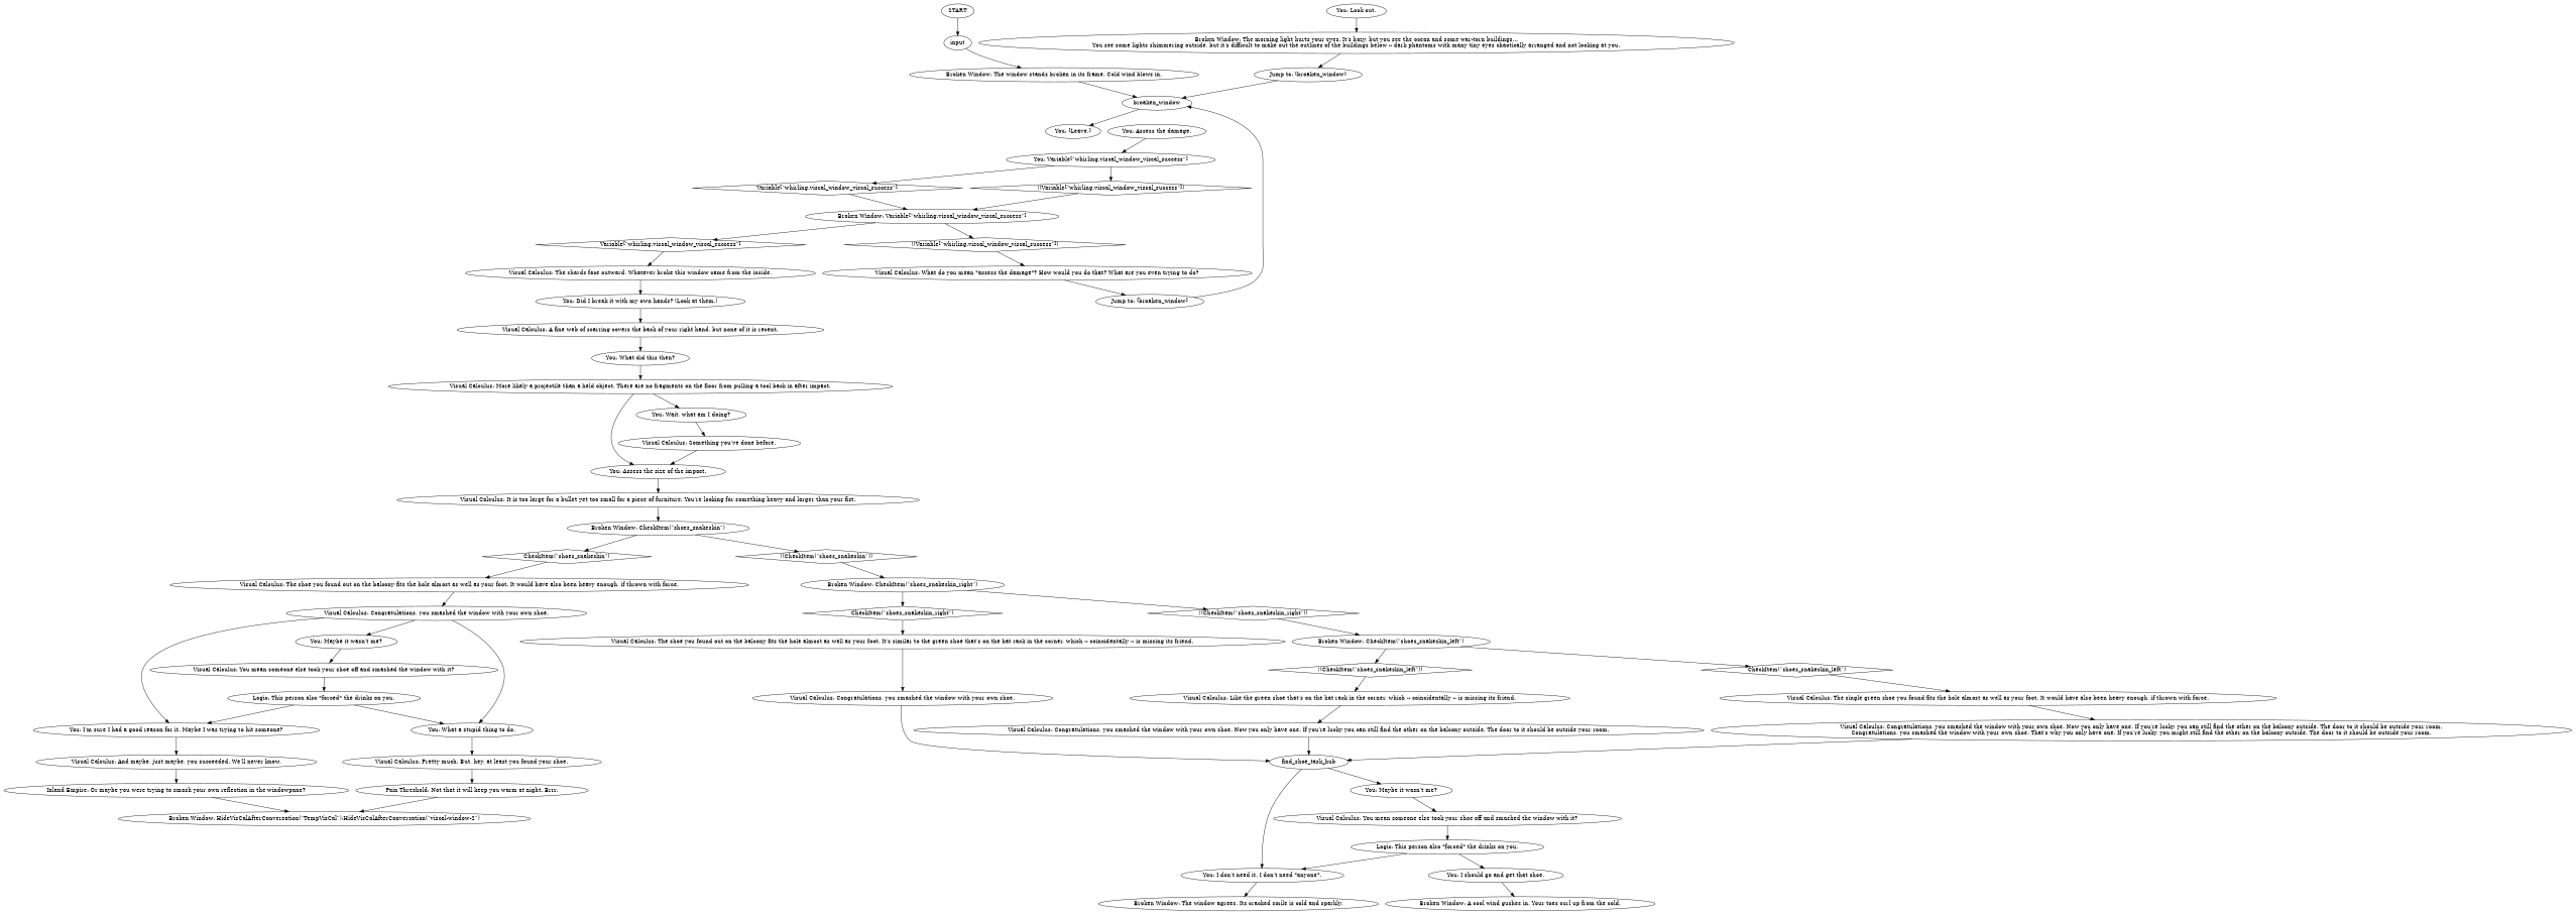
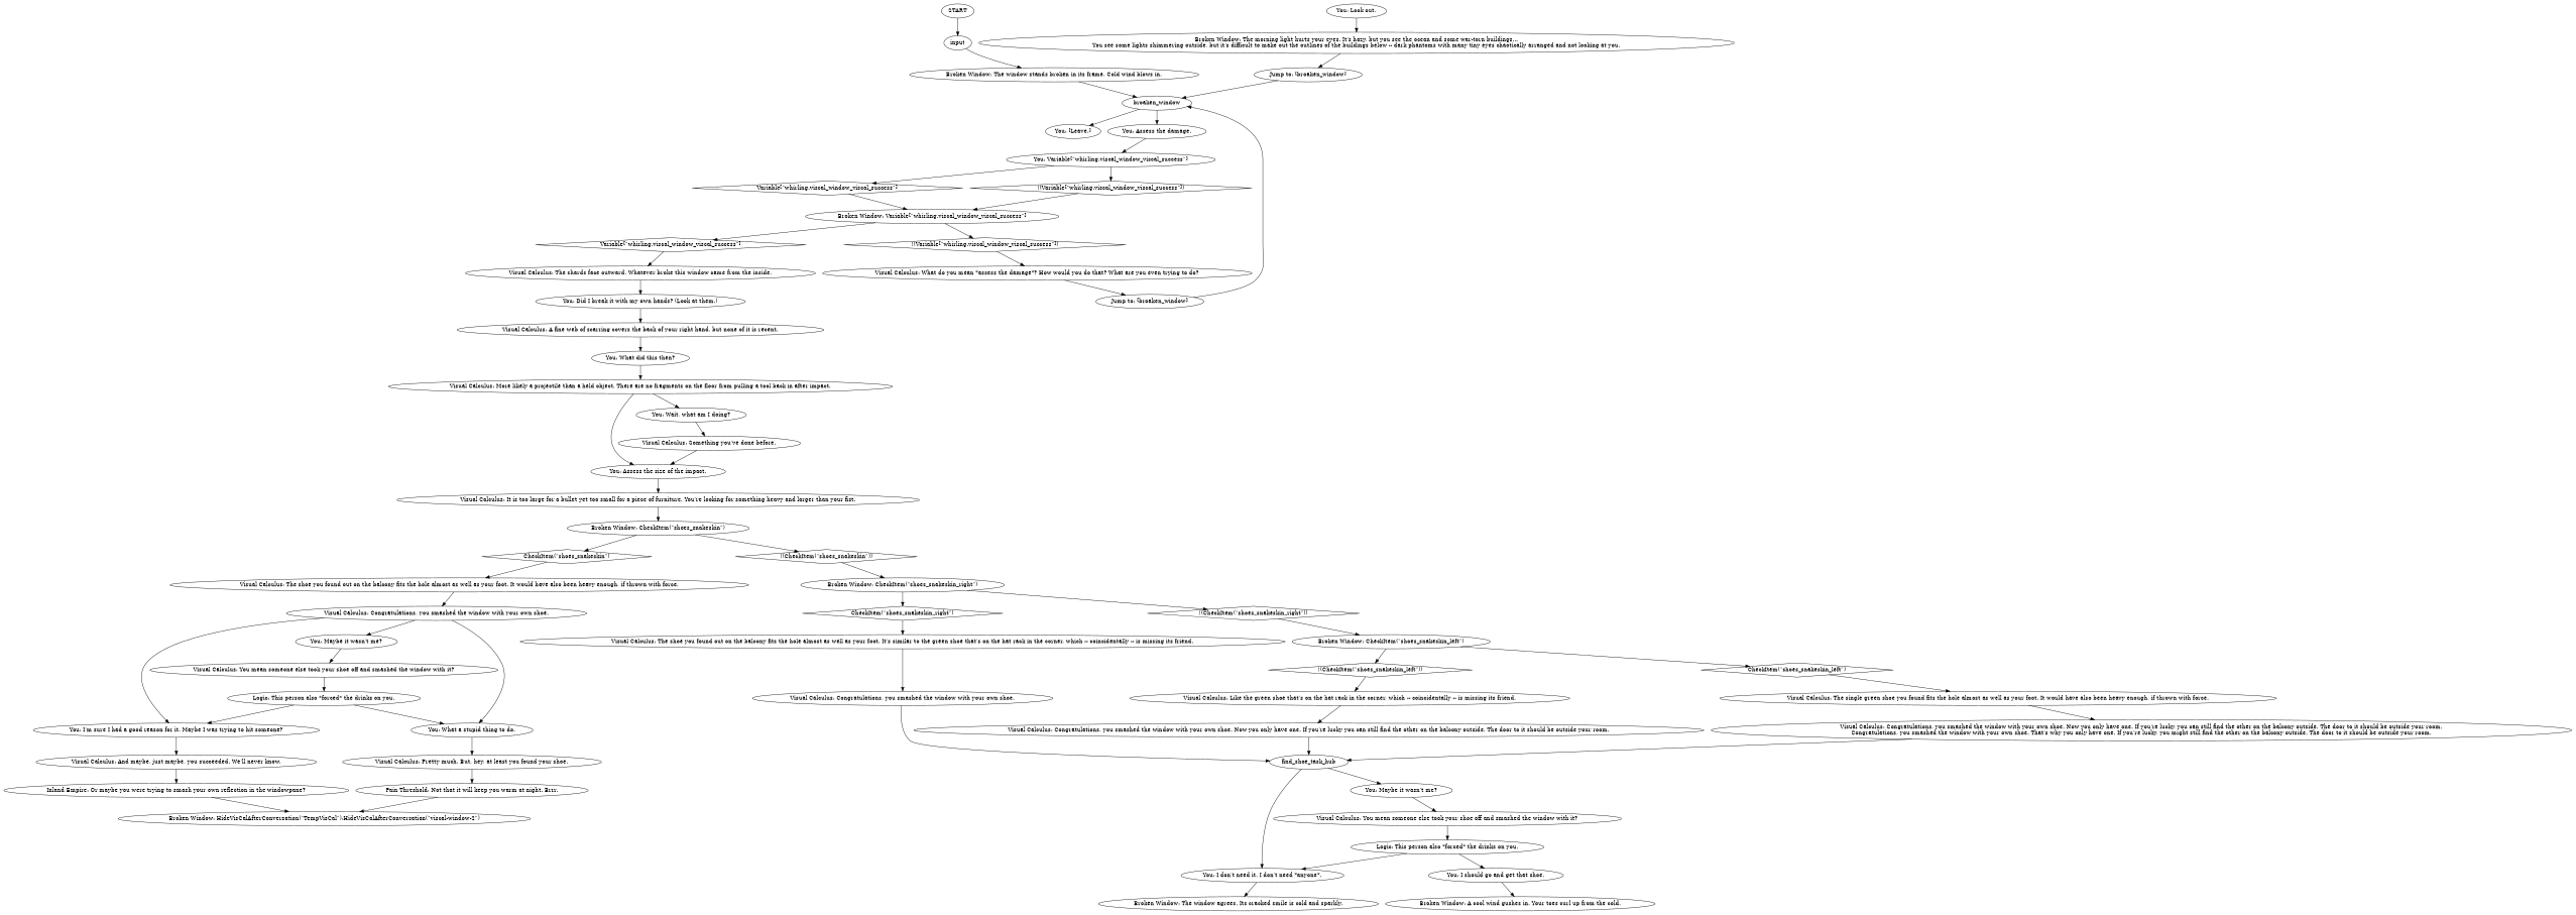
  digraph {
    n1 [label=START]
    n2 [label=input]
    n3 [label="Broken Window: The window stands broken in its frame. Cold wind blows in."]
    n4 [label=broaken_window]
    n5 [label="Broken Window: CheckItem(\"shoes_snakeskin_left\")"]
    n6 [label="CheckItem(\"shoes_snakeskin_left\")" shape=diamond]
    n7 [label="!(CheckItem(\"shoes_snakeskin_left\"))" shape=diamond]
    n8 [label="Visual Calculus: The single green shoe you found fits the hole almost as well as your foot. It would have also been heavy enough, if thrown with force."]
    n9 [label="Visual Calculus: Like the green shoe that's on the hat rack in the corner, which -- coincidentally -- is missing its friend."]
    n10 [label="Visual Calculus: Congratulations, you smashed the window with your own shoe. Now you only have one. If you're lucky, you can still find the other on the balcony outside. The door to it should be outside your room.\nCongratulations, you smashed the window with your own shoe. That's why you only have one. If you're lucky, you might still find the other on the balcony outside. The door to it should be outside your room."]
    n11 [label="Visual Calculus: Congratulations, you smashed the window with your own shoe. Now you only have one. If you're lucky you can still find the other on the balcony outside. The door to it should be outside your room."]
    n12 [label="Visual Calculus: Something you've done before."]
    n13 [label="You: Assess the size of the impact."]
    n14 [label="Visual Calculus: It is too large for a bullet yet too small for a piece of furniture. You're looking for something heavy and larger than your fist."]
    n15 [label="Visual Calculus: You mean someone else took your shoe off and smashed the window with it?"]
    n16 [label="Logic: This person also *forced* the drinks on you."]
    n17 [label="You: I'm sure I had a good reason for it. Maybe I was trying to hit someone?"]
    n18 [label="You: What a stupid thing to do."]
    n19 [label="Jump to: [broaken_window]"]
    n20 [label="You: [Leave.]"]
    n21 [label="You: Assess the damage."]
    n22 [label="Visual Calculus: What do you mean *assess the damage*? How would you do that? What are you even trying to do?"]
    n23 [label="Jump to: [broaken_window]"]
    n24 [label="Logic: This person also *forced* the drinks on you."]
    n25 [label="You: I should go and get that shoe."]
    n26 [label="You: I don't need it. I don't need *anyone*."]
    n27 [label="Broken Window: A cool wind gushes in. Your toes curl up from the cold."]
    n28 [label="Broken Window: The window agrees. Its cracked smile is cold and sparkly."]
    n29 [label="Visual Calculus: Congratulations, you smashed the window with your own shoe."]
    n30 [label="You: Maybe it wasn't me?"]
    n31 [label="Visual Calculus: And maybe, just maybe, you succeeded. We'll never know."]
    n32 [label="Visual Calculus: Pretty much. But, hey, at least you found your shoe."]
    n33 [label="Inland Empire: Or maybe you were trying to smash your own reflection in the windowpane?"]
    n34 [label="Visual Calculus: A fine web of scarring covers the back of your right hand, but none of it is recent."]
    n35 [label="You: What did this then?"]
    n36 [label="Visual Calculus: More likely a projectile than a held object. There are no fragments on the floor from pulling a tool back in after impact."]
    n37 [label=find_shoe_task_hub]
    n38 [label="Broken Window: HideVisCalAfterConversation(\"TempVisCal\");HideVisCalAfterConversation(\"viscal-window-2\")"]
    n39 [label="Broken Window: CheckItem(\"shoes_snakeskin\")"]
    n40 [label="CheckItem(\"shoes_snakeskin\")" shape=diamond]
    n41 [label="!(CheckItem(\"shoes_snakeskin\"))" shape=diamond]
    n42 [label="Visual Calculus: The shoe you found out on the balcony fits the hole almost as well as your foot. It would have also been heavy enough, if thrown with force."]
    n43 [label="Broken Window: CheckItem(\"shoes_snakeskin_right\")"]
    n44 [label="CheckItem(\"shoes_snakeskin_right\")" shape=diamond]
    n45 [label="!(CheckItem(\"shoes_snakeskin_right\"))" shape=diamond]
    n46 [label="You: Wait, what am I doing?"]
    n47 [label="You: Variable[\"whirling.viscal_window_viscal_success\"]"]
    n48 [label="Variable[\"whirling.viscal_window_viscal_success\"]" shape=diamond]
    n49 [label="!(Variable[\"whirling.viscal_window_viscal_success\"])" shape=diamond]
    n50 [label="Broken Window: Variable[\"whirling.viscal_window_viscal_success\"]"]
    n51 [label="Variable[\"whirling.viscal_window_viscal_success\"]" shape=diamond]
    n52 [label="!(Variable[\"whirling.viscal_window_viscal_success\"])" shape=diamond]
    n53 [label="You: Look out."]
    n54 [label="Broken Window: The morning light hurts your eyes. It's hazy, but you see the ocean and some war-torn buildings...\nYou see some lights shimmering outside, but it's difficult to make out the outlines of the buildings below -- dark phantoms with many tiny eyes chaotically arranged and not looking at you."]
    n55 [label="Visual Calculus: You mean someone else took your shoe off and smashed the window with it?"]
    n56 [label="You: Maybe it wasn't me?"]
    n57 [label="Visual Calculus: The shards face outward. Whatever broke this window came from the inside."]
    n58 [label="You: Did I break it with my own hands? (Look at them.)"]
    n59 [label="Pain Threshold: Not that it will keep you warm at night. Brrr."]
    n60 [label="Visual Calculus: Congratulations, you smashed the window with your own shoe."]
    n61 [label="Visual Calculus: The shoe you found out on the balcony fits the hole almost as well as your foot. It's similar to the green shoe that's on the hat rack in the corner, which -- coincidentally -- is missing its friend."]
    n1 -> n2
    n2 -> n3
    n3 -> n4
    n4 -> n20
+   n4 -> n21
    n5 -> n6
    n5 -> n7
    n6 -> n8
    n7 -> n9
    n8 -> n10
    n9 -> n11
    n10 -> n37
    n11 -> n37
    n12 -> n13
    n13 -> n14
    n14 -> n39
    n15 -> n16
    n16 -> n17
    n16 -> n18
    n17 -> n31
    n18 -> n32
    n19 -> n4
    n21 -> n47
    n22 -> n23
    n23 -> n4
    n24 -> n25
    n24 -> n26
    n25 -> n27
    n26 -> n28
    n29 -> n17
    n29 -> n18
    n29 -> n30
    n30 -> n15
    n31 -> n33
    n32 -> n59
    n33 -> n38
    n34 -> n35
    n35 -> n36
    n36 -> n13
    n36 -> n46
    n37 -> n26
    n37 -> n56
    n39 -> n40
    n39 -> n41
    n40 -> n42
    n41 -> n43
    n42 -> n29
    n43 -> n44
    n43 -> n45
    n44 -> n61
    n45 -> n5
    n46 -> n12
    n47 -> n48
    n47 -> n49
    n48 -> n50
    n49 -> n50
    n50 -> n51
    n50 -> n52
    n51 -> n57
    n52 -> n22
    n53 -> n54
    n54 -> n19
    n55 -> n24
    n56 -> n55
    n57 -> n58
    n58 -> n34
    n59 -> n38
    n60 -> n37
    n61 -> n60
  }
